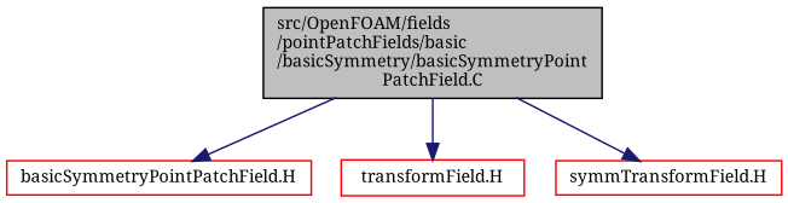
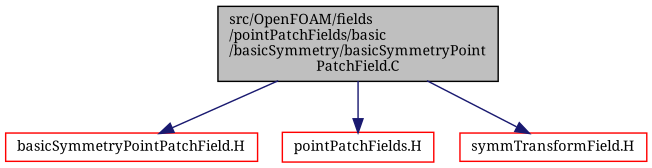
  digraph {
    fontname="Noto Serif"
    node [color=red fontname="Noto Serif" fontsize=10 shape=record]
    edge [color=midnightblue fontname="Noto Serif" fontsize=10 labelfontname=Helvetica labelfontsize=10 style=solid]
    n1 [color=black fillcolor=grey75 fontcolor=black height=0.2 label="src/OpenFOAM/fields\l/pointPatchFields/basic\l/basicSymmetry/basicSymmetryPoint\lPatchField.C" style=filled width=0.4]
    n2 [height=0.2 label="basicSymmetryPointPatchField.H" width=0.4]
-   n3 [height=0.2 label="transformField.H" width=0.4]
+   n3 [height=0.2 label="pointPatchFields.H" width=0.4]
    n4 [height=0.2 label="symmTransformField.H" width=0.4]
    n1 -> n2
    n1 -> n3
    n1 -> n4
  }
